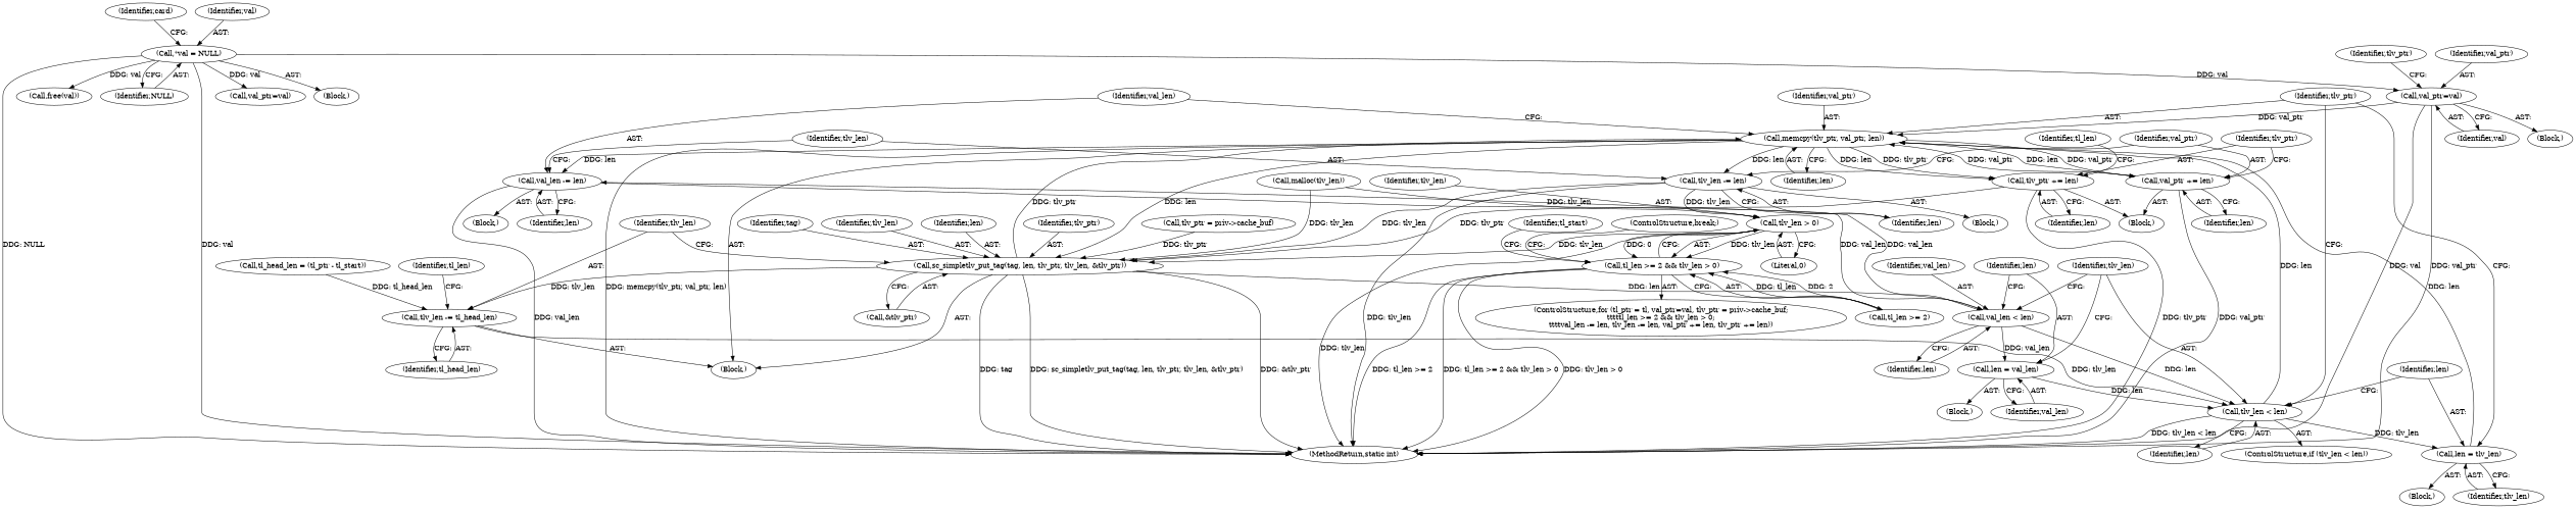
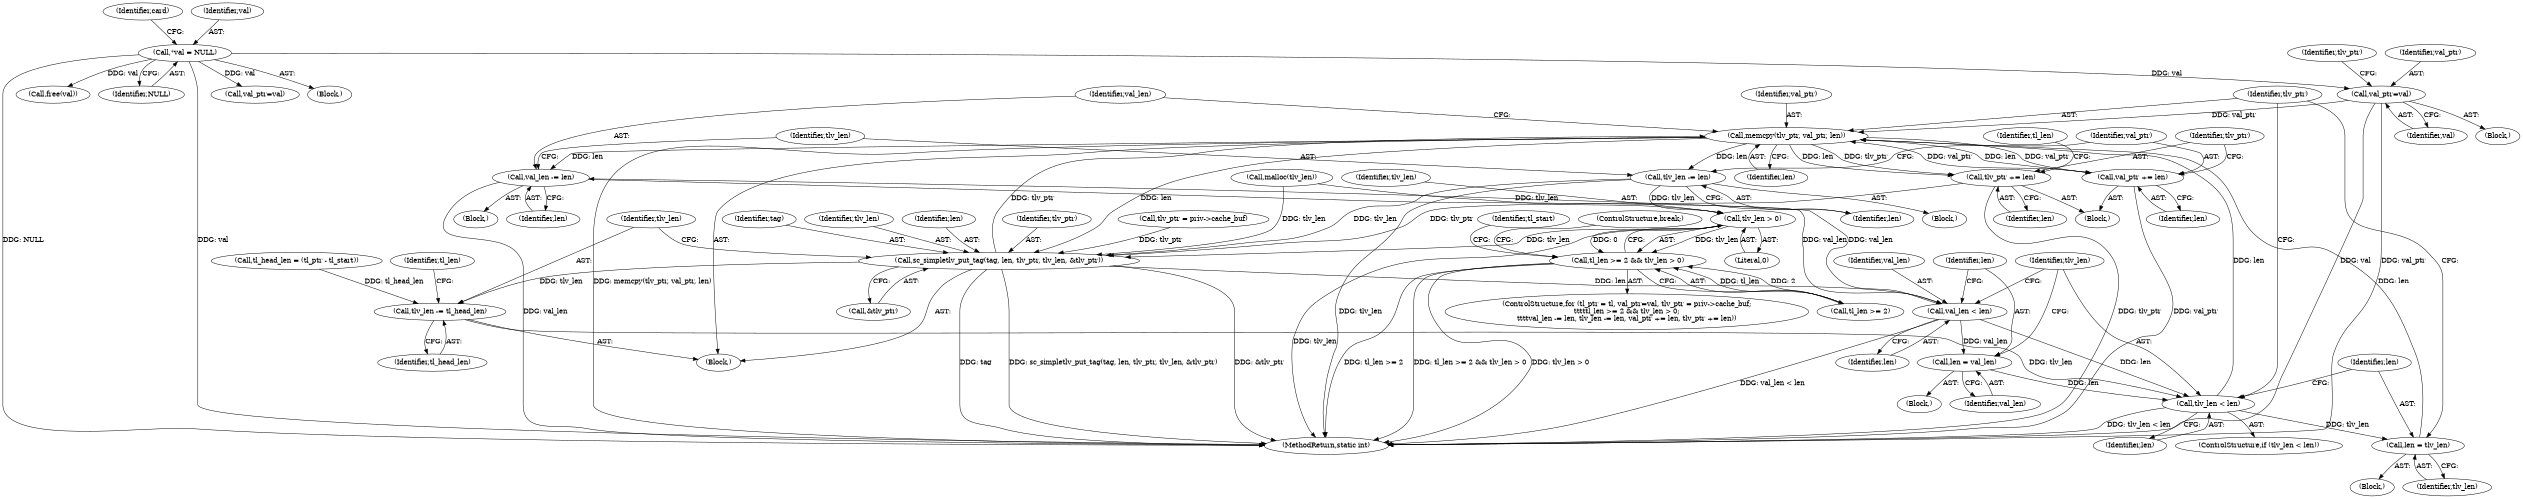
  digraph {
    n1 [label="(Call,val_ptr=val)"]
    n2 [label="(Call,memcpy(tlv_ptr, val_ptr, len))"]
    n3 [label="(MethodReturn,static int)"]
    n4 [label="(Identifier,val)"]
    n5 [label="(Block,)"]
    n6 [label="(Call,val_len -= len)"]
    n7 [label="(Call,tlv_len -= len)"]
    n8 [label="(Call,sc_simpletlv_put_tag(tag, len, tlv_ptr, tlv_len, &tlv_ptr))"]
    n9 [label="(Call,val_ptr += len)"]
    n10 [label="(Call,tlv_ptr += len)"]
    n11 [label="(Identifier,len)"]
    n12 [label="(Block,)"]
    n13 [label="(Call,*val = NULL)"]
    n14 [label="(Call,val_ptr=val)"]
    n15 [label="(Block,)"]
    n16 [label="(Call,free(val))"]
    n17 [label="(Identifier,NULL)"]
    n18 [label="(Call,val_len < len)"]
    n19 [label="(Block,)"]
    n20 [label="(Identifier,len)"]
    n21 [label="(Call,tlv_len > 0)"]
    n22 [label="(Block,)"]
    n23 [label="(Identifier,len)"]
    n24 [label="(Call,tlv_len -= tl_head_len)"]
    n25 [label="(Call,&tlv_ptr)"]
    n26 [label="(Identifier,len)"]
    n27 [label="(Block,)"]
    n28 [label="(Identifier,len)"]
    n29 [label="(Call,len = val_len)"]
    n30 [label="(Call,tlv_len < len)"]
    n31 [label="(Identifier,len)"]
    n32 [label="(Identifier,val_len)"]
    n33 [label="(Block,)"]
    n34 [label="(Call,len = tlv_len)"]
    n35 [label="(Identifier,len)"]
    n36 [label="(ControlStructure,if (tlv_len < len))"]
    n37 [label="(Block,)"]
    n38 [label="(Identifier,tlv_len)"]
    n39 [label="(Call,tl_len >= 2 && tlv_len > 0)"]
    n40 [label="(Literal,0)"]
    n41 [label="(ControlStructure,for (tl_ptr = tl, val_ptr=val, tlv_ptr = priv->cache_buf;\n\t\t\t\ttl_len >= 2 && tlv_len > 0;\n\t\t\t\tval_len -= len, tlv_len -= len, val_ptr += len, tlv_ptr += len))"]
    n42 [label="(Call,tl_len >= 2)"]
    n43 [label="(Identifier,tl_head_len)"]
    n44 [label="(Identifier,val_ptr)"]
    n45 [label="(Identifier,tlv_len)"]
    n46 [label="(Identifier,tlv_ptr)"]
    n47 [label="(Call,tl_head_len = (tl_ptr - tl_start))"]
    n48 [label="(Identifier,val_len)"]
    n49 [label="(Identifier,card)"]
    n50 [label="(Identifier,val_ptr)"]
    n51 [label="(Identifier,len)"]
    n52 [label="(Identifier,tlv_len)"]
    n53 [label="(Identifier,tlv_len)"]
    n54 [label="(Identifier,tl_start)"]
    n55 [label="(Identifier,tl_len)"]
    n56 [label="(Identifier,tlv_len)"]
    n57 [label="(Identifier,tag)"]
    n58 [label="(Identifier,tlv_ptr)"]
    n59 [label="(Identifier,tl_len)"]
    n60 [label="(Identifier,val_ptr)"]
    n61 [label="(Identifier,tlv_len)"]
    n62 [label="(Call,tlv_ptr = priv->cache_buf)"]
    n63 [label="(Identifier,len)"]
    n64 [label="(Identifier,len)"]
    n65 [label="(Identifier,tlv_ptr)"]
    n66 [label="(Identifier,val_len)"]
    n67 [label="(ControlStructure,break;)"]
    n68 [label="(Call,malloc(tlv_len))"]
    n69 [label="(Identifier,tlv_ptr)"]
    n70 [label="(Identifier,val)"]
    n1 -> n2 [label="DDG: val_ptr"]
    n1 -> n3 [label="DDG: val"]
    n1 -> n3 [label="DDG: val_ptr"]
    n1 -> n4 [label="CFG: "]
    n1 -> n5 [label="AST: "]
    n2 -> n3 [label="DDG: memcpy(tlv_ptr, val_ptr, len)"]
    n2 -> n6 [label="DDG: len"]
    n2 -> n7 [label="DDG: len"]
    n2 -> n8 [label="DDG: len"]
    n2 -> n9 [label="DDG: len"]
    n2 -> n9 [label="DDG: val_ptr"]
    n2 -> n10 [label="DDG: len"]
    n2 -> n10 [label="DDG: tlv_ptr"]
    n2 -> n11 [label="CFG: "]
    n2 -> n12 [label="AST: "]
    n4 -> n1 [label="AST: "]
    n6 -> n3 [label="DDG: val_len"]
    n6 -> n18 [label="DDG: val_len"]
    n6 -> n19 [label="AST: "]
    n6 -> n20 [label="CFG: "]
    n7 -> n3 [label="DDG: tlv_len"]
    n7 -> n8 [label="DDG: tlv_len"]
    n7 -> n21 [label="DDG: tlv_len"]
    n7 -> n22 [label="AST: "]
    n7 -> n23 [label="CFG: "]
    n8 -> n2 [label="DDG: tlv_ptr"]
    n8 -> n3 [label="DDG: &tlv_ptr"]
    n8 -> n3 [label="DDG: tag"]
    n8 -> n3 [label="DDG: sc_simpletlv_put_tag(tag, len, tlv_ptr, tlv_len, &tlv_ptr)"]
    n8 -> n12 [label="AST: "]
    n8 -> n18 [label="DDG: len"]
    n8 -> n24 [label="DDG: tlv_len"]
    n8 -> n25 [label="CFG: "]
    n9 -> n2 [label="DDG: val_ptr"]
    n9 -> n3 [label="DDG: val_ptr"]
    n9 -> n26 [label="CFG: "]
    n9 -> n27 [label="AST: "]
    n10 -> n3 [label="DDG: tlv_ptr"]
    n10 -> n8 [label="DDG: tlv_ptr"]
    n10 -> n27 [label="AST: "]
    n10 -> n28 [label="CFG: "]
    n11 -> n2 [label="AST: "]
    n13 -> n1 [label="DDG: val"]
    n13 -> n3 [label="DDG: NULL"]
    n13 -> n3 [label="DDG: val"]
    n13 -> n14 [label="DDG: val"]
    n13 -> n15 [label="AST: "]
    n13 -> n16 [label="DDG: val"]
    n13 -> n17 [label="CFG: "]
    n17 -> n13 [label="AST: "]
+   n18 -> n3 [label="DDG: val_len < len"]
    n18 -> n6 [label="DDG: val_len"]
    n18 -> n29 [label="DDG: val_len"]
    n18 -> n30 [label="DDG: len"]
    n18 -> n31 [label="CFG: "]
    n20 -> n6 [label="AST: "]
    n21 -> n3 [label="DDG: tlv_len"]
    n21 -> n8 [label="DDG: tlv_len"]
    n21 -> n39 [label="AST: "]
    n21 -> n39 [label="DDG: tlv_len"]
    n21 -> n39 [label="DDG: 0"]
-   n21 -> n40 [label="CFG: "]
+   n21 -> n40 [label="AST: "]
    n23 -> n7 [label="AST: "]
    n24 -> n12 [label="AST: "]
    n24 -> n30 [label="DDG: tlv_len"]
    n24 -> n43 [label="CFG: "]
    n25 -> n8 [label="AST: "]
    n26 -> n9 [label="AST: "]
    n28 -> n10 [label="AST: "]
    n29 -> n30 [label="DDG: len"]
    n29 -> n32 [label="CFG: "]
    n29 -> n33 [label="AST: "]
    n30 -> n2 [label="DDG: len"]
    n30 -> n3 [label="DDG: tlv_len < len"]
    n30 -> n34 [label="DDG: tlv_len"]
    n30 -> n35 [label="CFG: "]
    n30 -> n36 [label="AST: "]
    n31 -> n18 [label="AST: "]
    n32 -> n29 [label="AST: "]
    n34 -> n2 [label="DDG: len"]
    n34 -> n37 [label="AST: "]
    n34 -> n38 [label="CFG: "]
    n35 -> n30 [label="AST: "]
    n38 -> n34 [label="AST: "]
    n39 -> n3 [label="DDG: tl_len >= 2 && tlv_len > 0"]
    n39 -> n3 [label="DDG: tlv_len > 0"]
    n39 -> n3 [label="DDG: tl_len >= 2"]
    n39 -> n21 [label="CFG: "]
    n39 -> n41 [label="AST: "]
    n39 -> n42 [label="CFG: "]
    n40 -> n21 [label="AST: "]
    n42 -> n39 [label="AST: "]
    n42 -> n39 [label="DDG: tl_len"]
    n42 -> n39 [label="DDG: 2"]
    n43 -> n24 [label="AST: "]
    n44 -> n2 [label="AST: "]
    n45 -> n21 [label="AST: "]
    n46 -> n1 [label="CFG: "]
    n47 -> n24 [label="DDG: tl_head_len"]
    n48 -> n18 [label="AST: "]
    n49 -> n13 [label="CFG: "]
    n50 -> n7 [label="CFG: "]
    n50 -> n9 [label="AST: "]
    n51 -> n18 [label="CFG: "]
    n51 -> n29 [label="AST: "]
    n52 -> n8 [label="CFG: "]
    n52 -> n24 [label="AST: "]
    n53 -> n18 [label="CFG: "]
    n53 -> n29 [label="CFG: "]
    n53 -> n30 [label="AST: "]
    n54 -> n39 [label="CFG: "]
    n55 -> n10 [label="CFG: "]
    n56 -> n6 [label="CFG: "]
    n56 -> n7 [label="AST: "]
    n57 -> n8 [label="AST: "]
    n58 -> n9 [label="CFG: "]
    n58 -> n10 [label="AST: "]
    n59 -> n24 [label="CFG: "]
    n60 -> n1 [label="AST: "]
    n61 -> n8 [label="AST: "]
    n62 -> n8 [label="DDG: tlv_ptr"]
    n63 -> n8 [label="AST: "]
    n64 -> n30 [label="CFG: "]
    n64 -> n34 [label="AST: "]
    n65 -> n8 [label="AST: "]
    n66 -> n2 [label="CFG: "]
    n66 -> n6 [label="AST: "]
    n67 -> n39 [label="CFG: "]
    n68 -> n8 [label="DDG: tlv_len"]
    n68 -> n21 [label="DDG: tlv_len"]
    n69 -> n2 [label="AST: "]
    n69 -> n30 [label="CFG: "]
    n69 -> n34 [label="CFG: "]
    n70 -> n13 [label="AST: "]
  }
